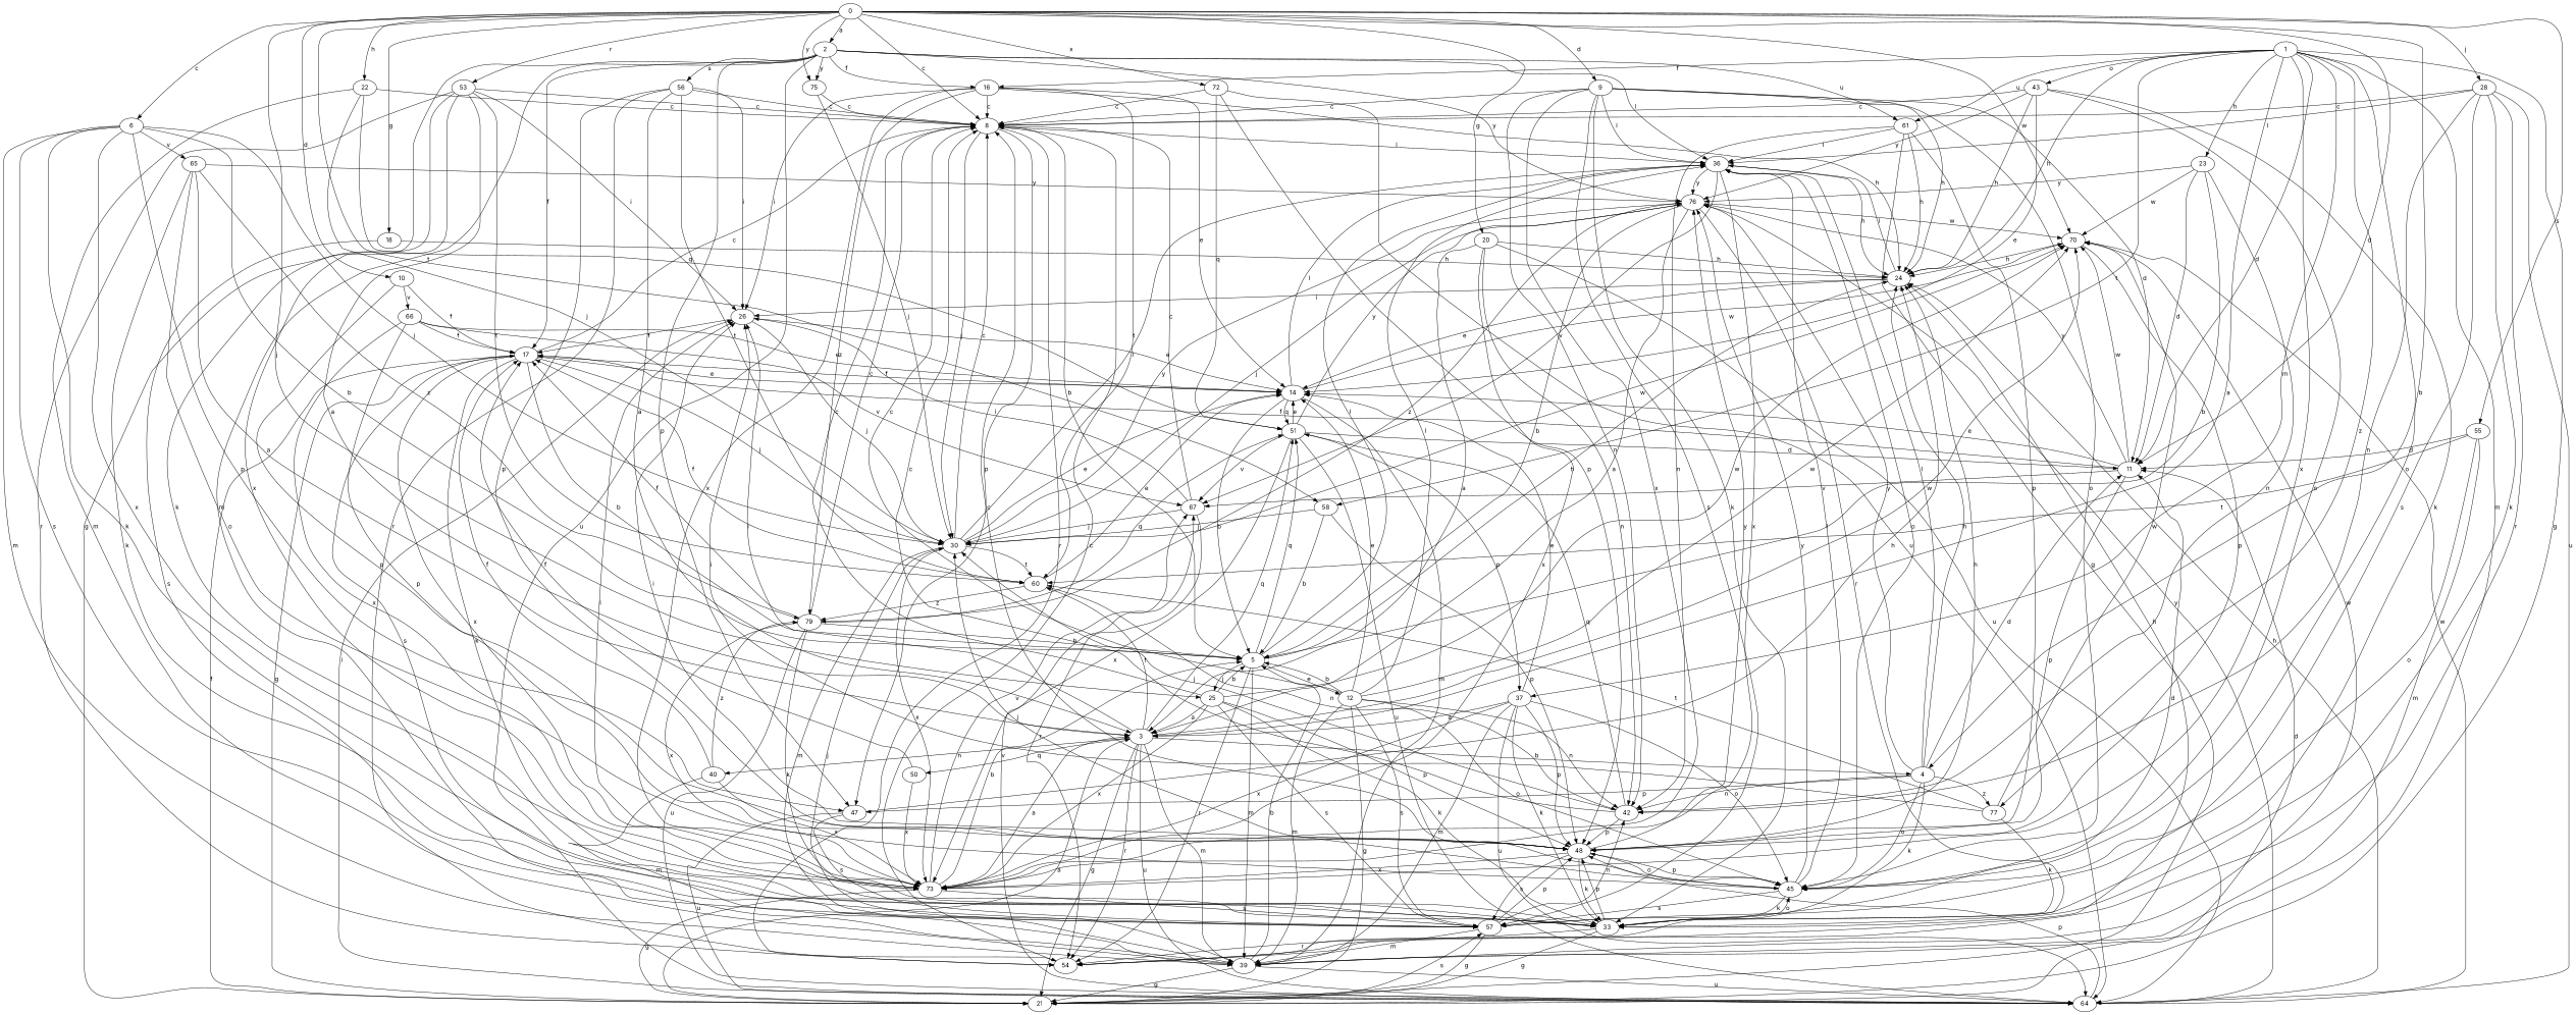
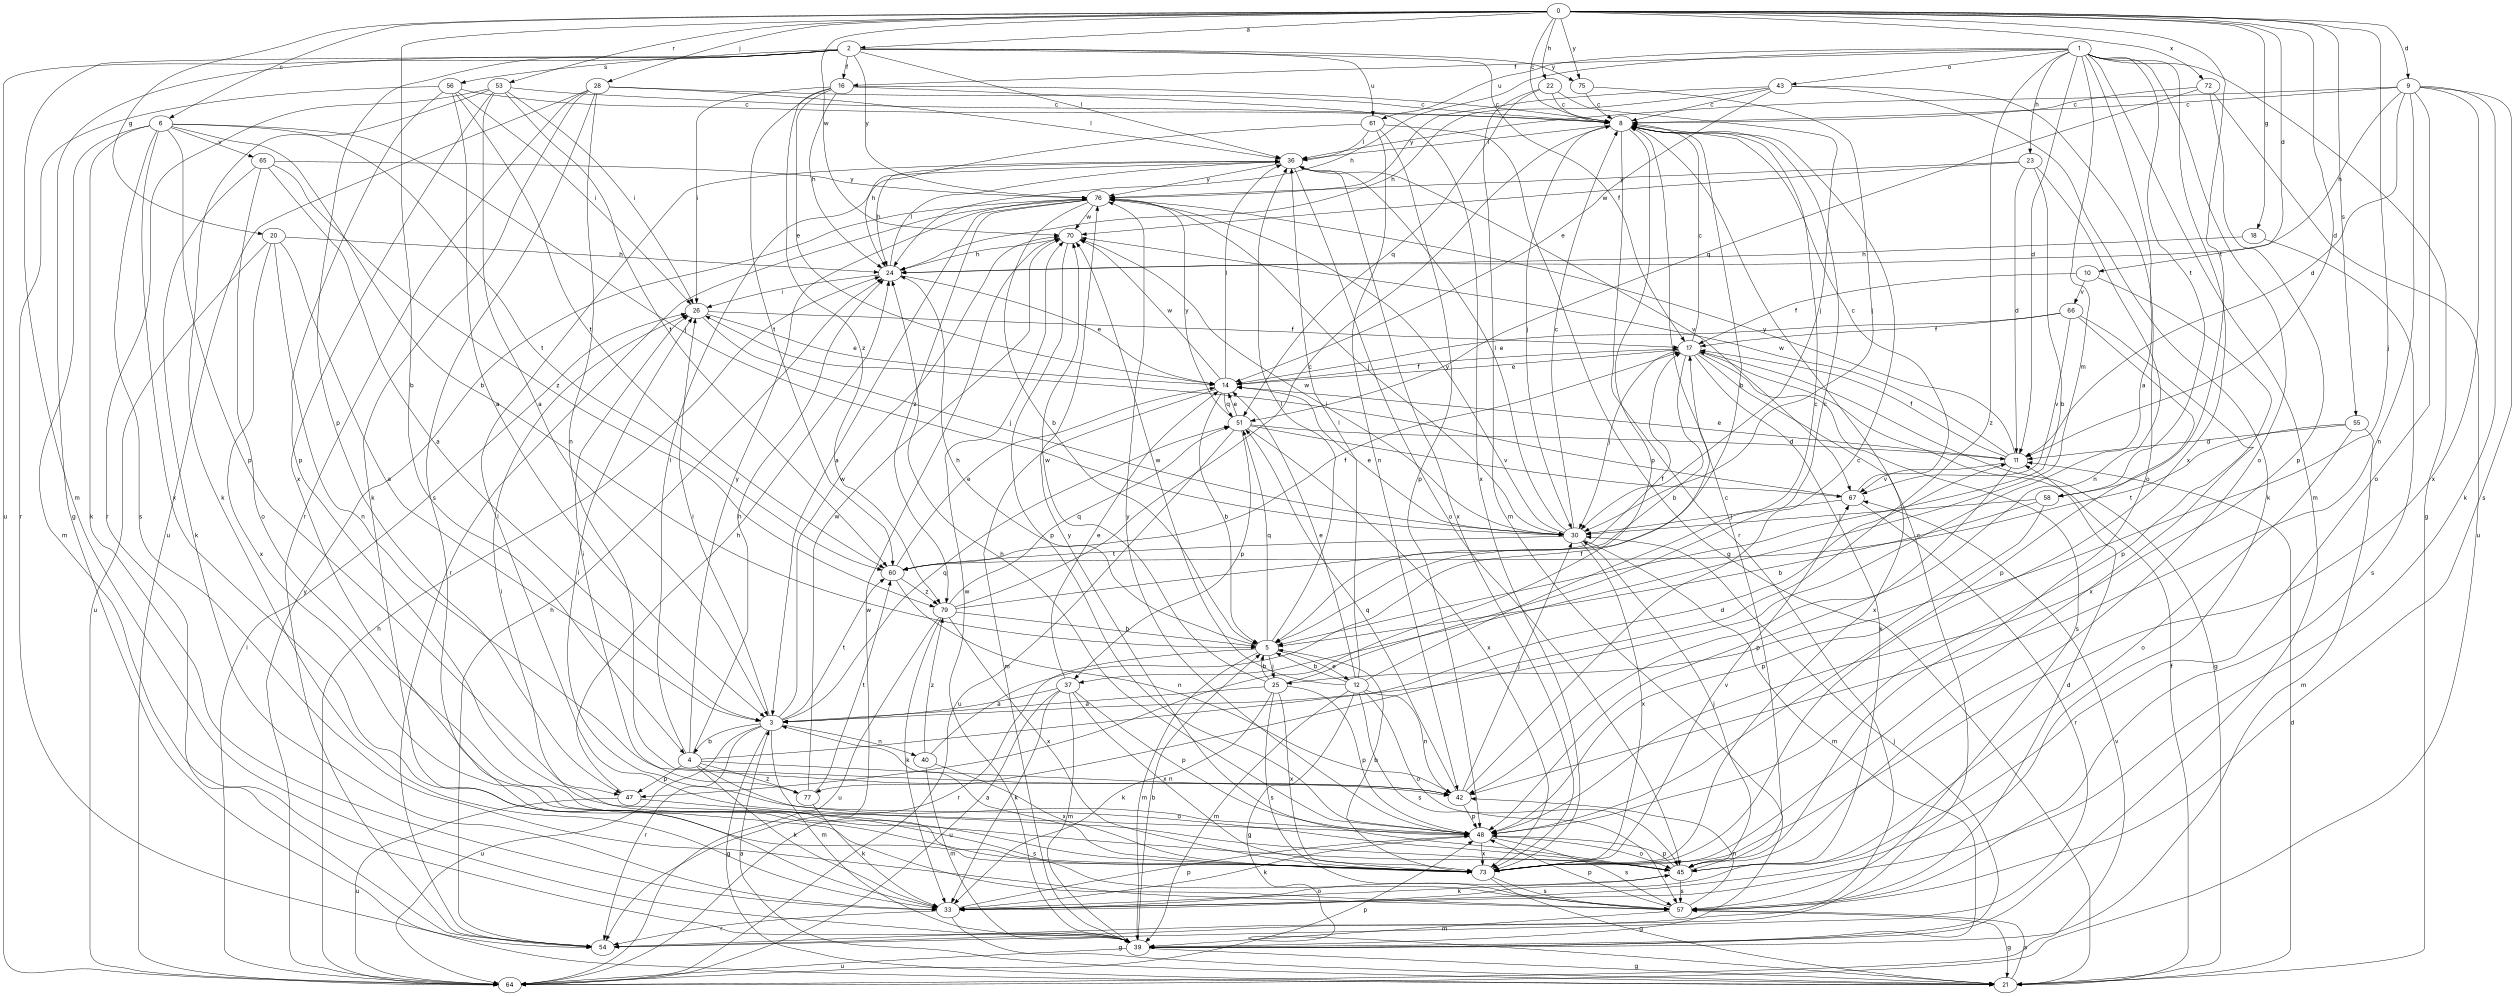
  strict digraph {
    fontname=Inter
    node [fontname=Inter]
    edge [fontname=Inter]
    0
    2
    4
    6
    8
    9
    10
    11
    18
    20
    22
    28
    n13 [label=25]
    53
    55
    58
    70
    72
    75
    16
    21
    39
    61
    17
    36
    47
    56
    64
    76
    24
    45
    77
    33
    42
    73
    60
    5
    57
    30
    65
    54
    48
    66
    14
    67
    3
    51
    26
    1
    23
    37
    43
    40
-   50
    79
    12
    0 -> 2 [label=a]
    0 -> 4 [label=b]
    0 -> 6 [label=c]
    0 -> 8 [label=c]
    0 -> 9 [label=d]
    0 -> 10 [label=d]
    0 -> 11 [label=d]
    0 -> 18 [label=g]
    0 -> 20 [label=g]
    0 -> 22 [label=h]
    0 -> 28 [label=j]
    0 -> n13 [label=j]
    0 -> 53 [label=r]
    0 -> 55 [label=s]
    0 -> 58 [label=t]
    0 -> 70 [label=w]
    0 -> 72 [label=x]
    0 -> 75 [label=y]
    2 -> 75 [label=y]
    2 -> 16 [label=f]
    2 -> 21 [label=g]
    2 -> 39 [label=m]
    2 -> 61 [label=u]
    2 -> 17 [label=f]
    2 -> 36 [label=l]
    2 -> 47 [label=p]
    2 -> 56 [label=s]
    2 -> 64 [label=u]
    2 -> 76 [label=y]
    4 -> 11 [label=d]
    4 -> 36 [label=l]
    4 -> 47 [label=p]
    4 -> 76 [label=y]
    4 -> 24 [label=h]
    4 -> 45 [label=o]
    4 -> 77 [label=z]
    4 -> 33 [label=k]
    4 -> 42 [label=n]
    6 -> 39 [label=m]
    6 -> 47 [label=p]
    6 -> 33 [label=k]
    6 -> 73 [label=x]
+   6 -> 60 [label=t]
    6 -> 5 [label=b]
    6 -> 57 [label=s]
    6 -> 30 [label=j]
    6 -> 65 [label=v]
    8 -> 36 [label=l]
    8 -> 47 [label=p]
    8 -> 5 [label=b]
    8 -> 30 [label=j]
    8 -> 54 [label=r]
    9 -> 8 [label=c]
    9 -> 11 [label=d]
    9 -> 36 [label=l]
    9 -> 24 [label=h]
    9 -> 45 [label=o]
    9 -> 33 [label=k]
    9 -> 42 [label=n]
    9 -> 73 [label=x]
    9 -> 57 [label=s]
    10 -> 17 [label=f]
    10 -> 48 [label=p]
    10 -> 66 [label=v]
    11 -> 70 [label=w]
    11 -> 17 [label=f]
    11 -> 76 [label=y]
    11 -> 48 [label=p]
    11 -> 14 [label=e]
    11 -> 67 [label=v]
    18 -> 24 [label=h]
    18 -> 57 [label=s]
    20 -> 64 [label=u]
    20 -> 24 [label=h]
    20 -> 42 [label=n]
    20 -> 73 [label=x]
    20 -> 3 [label=a]
    22 -> 8 [label=c]
    22 -> 39 [label=m]
    22 -> 30 [label=j]
    22 -> 51 [label=q]
    28 -> 8 [label=c]
    28 -> 36 [label=l]
    28 -> 64 [label=u]
    28 -> 33 [label=k]
    28 -> 42 [label=n]
    28 -> 57 [label=s]
    28 -> 54 [label=r]
    n13 -> 8 [label=c]
    n13 -> 70 [label=w]
    n13 -> 33 [label=k]
    n13 -> 73 [label=x]
    n13 -> 5 [label=b]
    n13 -> 57 [label=s]
    n13 -> 48 [label=p]
    n13 -> 3 [label=a]
    53 -> 8 [label=c]
    53 -> 33 [label=k]
    53 -> 73 [label=x]
    53 -> 60 [label=t]
    53 -> 54 [label=r]
    53 -> 3 [label=a]
    53 -> 26 [label=i]
    55 -> 11 [label=d]
    55 -> 39 [label=m]
    55 -> 45 [label=o]
    55 -> 60 [label=t]
    58 -> 5 [label=b]
    58 -> 30 [label=j]
    58 -> 48 [label=p]
    70 -> 24 [label=h]
    70 -> 48 [label=p]
    72 -> 8 [label=c]
    72 -> 64 [label=u]
    72 -> 48 [label=p]
    72 -> 51 [label=q]
    75 -> 8 [label=c]
    75 -> 30 [label=j]
    16 -> 8 [label=c]
    16 -> 24 [label=h]
    16 -> 73 [label=x]
    16 -> 60 [label=t]
    16 -> 14 [label=e]
    16 -> 26 [label=i]
    16 -> 79 [label=z]
    21 -> 11 [label=d]
    21 -> 17 [label=f]
    21 -> 57 [label=s]
    21 -> 3 [label=a]
    39 -> 70 [label=w]
    39 -> 21 [label=g]
    39 -> 64 [label=u]
    39 -> 5 [label=b]
    39 -> 30 [label=j]
    61 -> 21 [label=g]
    61 -> 36 [label=l]
    61 -> 24 [label=h]
    61 -> 42 [label=n]
    61 -> 48 [label=p]
    17 -> 8 [label=c]
    17 -> 21 [label=g]
    17 -> 33 [label=k]
    17 -> 73 [label=x]
    17 -> 5 [label=b]
    17 -> 57 [label=s]
    17 -> 30 [label=j]
    17 -> 14 [label=e]
    36 -> 76 [label=y]
    36 -> 24 [label=h]
    36 -> 45 [label=o]
    36 -> 73 [label=x]
    36 -> 67 [label=v]
    47 -> 64 [label=u]
    47 -> 24 [label=h]
    47 -> 57 [label=s]
    56 -> 8 [label=c]
    56 -> 60 [label=t]
    56 -> 54 [label=r]
    56 -> 48 [label=p]
    56 -> 3 [label=a]
    56 -> 26 [label=i]
    64 -> 70 [label=w]
    64 -> 76 [label=y]
    64 -> 24 [label=h]
    64 -> 48 [label=p]
    64 -> 67 [label=v]
    64 -> 26 [label=i]
    76 -> 70 [label=w]
    76 -> 5 [label=b]
    76 -> 30 [label=j]
    76 -> 54 [label=r]
    76 -> 3 [label=a]
    76 -> 79 [label=z]
    24 -> 36 [label=l]
    24 -> 14 [label=e]
    24 -> 26 [label=i]
    45 -> 8 [label=c]
    45 -> 36 [label=l]
    45 -> 76 [label=y]
    45 -> 33 [label=k]
    45 -> 57 [label=s]
    45 -> 30 [label=j]
    45 -> 48 [label=p]
    77 -> 70 [label=w]
    77 -> 33 [label=k]
    77 -> 60 [label=t]
    77 -> 26 [label=i]
    33 -> 21 [label=g]
    33 -> 45 [label=o]
    33 -> 54 [label=r]
    33 -> 48 [label=p]
    42 -> 8 [label=c]
    42 -> 30 [label=j]
    42 -> 48 [label=p]
    42 -> 51 [label=q]
    73 -> 21 [label=g]
    73 -> 5 [label=b]
    73 -> 57 [label=s]
    73 -> 67 [label=v]
    73 -> 3 [label=a]
    73 -> 26 [label=i]
    60 -> 17 [label=f]
    60 -> 42 [label=n]
    60 -> 14 [label=e]
    60 -> 79 [label=z]
    5 -> n13 [label=j]
    5 -> 39 [label=m]
    5 -> 36 [label=l]
    5 -> 24 [label=h]
    5 -> 54 [label=r]
    5 -> 51 [label=q]
    5 -> 12 [label=e]
    57 -> 11 [label=d]
    57 -> 21 [label=g]
    57 -> 39 [label=m]
    57 -> 42 [label=n]
    57 -> 48 [label=p]
    30 -> 8 [label=c]
    30 -> 70 [label=w]
    30 -> 39 [label=m]
    30 -> 36 [label=l]
    30 -> 76 [label=y]
    30 -> 73 [label=x]
    30 -> 60 [label=t]
    30 -> 14 [label=e]
    65 -> 76 [label=y]
    65 -> 45 [label=o]
    65 -> 33 [label=k]
    65 -> 3 [label=a]
    65 -> 79 [label=z]
    54 -> 8 [label=c]
    54 -> 24 [label=h]
    48 -> 76 [label=y]
    48 -> 24 [label=h]
    48 -> 45 [label=o]
    48 -> 33 [label=k]
    48 -> 73 [label=x]
    48 -> 57 [label=s]
    48 -> 26 [label=i]
    66 -> 17 [label=f]
    66 -> 73 [label=x]
    66 -> 48 [label=p]
    66 -> 14 [label=e]
    66 -> 67 [label=v]
    14 -> 70 [label=w]
    14 -> 39 [label=m]
    14 -> 17 [label=f]
    14 -> 36 [label=l]
    14 -> 5 [label=b]
    14 -> 51 [label=q]
    67 -> 8 [label=c]
    67 -> 30 [label=j]
    67 -> 54 [label=r]
    67 -> 26 [label=i]
    3 -> 4 [label=b]
    3 -> 70 [label=w]
    3 -> 21 [label=g]
    3 -> 39 [label=m]
    3 -> 64 [label=u]
    3 -> 60 [label=t]
    3 -> 54 [label=r]
    3 -> 51 [label=q]
    3 -> 26 [label=i]
    3 -> 40 [label=n]
-   3 -> 50 [label=q]
    51 -> 11 [label=d]
    51 -> 64 [label=u]
    51 -> 76 [label=y]
    51 -> 73 [label=x]
    51 -> 14 [label=e]
    51 -> 67 [label=v]
    51 -> 37 [label=p]
    26 -> 17 [label=f]
    26 -> 30 [label=j]
    26 -> 14 [label=e]
    1 -> 11 [label=d]
    1 -> 58 [label=t]
    1 -> 16 [label=f]
    1 -> 21 [label=g]
    1 -> 39 [label=m]
    1 -> 61 [label=u]
    1 -> 24 [label=h]
    1 -> 45 [label=o]
    1 -> 77 [label=z]
    1 -> 73 [label=x]
    1 -> 3 [label=a]
    1 -> 23 [label=h]
    1 -> 37 [label=m]
    1 -> 43 [label=o]
    23 -> 11 [label=d]
    23 -> 70 [label=w]
    23 -> 76 [label=y]
    23 -> 42 [label=n]
    23 -> 5 [label=b]
    37 -> 39 [label=m]
    37 -> 64 [label=u]
-   37 -> 45 [label=o]
    37 -> 33 [label=k]
    37 -> 73 [label=x]
    37 -> 48 [label=p]
    37 -> 14 [label=e]
    37 -> 3 [label=a]
    43 -> 8 [label=c]
    43 -> 76 [label=y]
    43 -> 24 [label=h]
    43 -> 45 [label=o]
    43 -> 33 [label=k]
    43 -> 14 [label=e]
    40 -> 39 [label=m]
    40 -> 17 [label=f]
    40 -> 73 [label=x]
    40 -> 79 [label=z]
-   50 -> 17 [label=f]
-   50 -> 73 [label=x]
    79 -> 8 [label=c]
    79 -> 17 [label=f]
    79 -> 64 [label=u]
    79 -> 33 [label=k]
    79 -> 73 [label=x]
    79 -> 5 [label=b]
    79 -> 51 [label=q]
    12 -> 8 [label=c]
    12 -> 70 [label=w]
    12 -> 21 [label=g]
    12 -> 39 [label=m]
    12 -> 36 [label=l]
    12 -> 45 [label=o]
    12 -> 42 [label=n]
    12 -> 5 [label=b]
    12 -> 57 [label=s]
    12 -> 14 [label=e]
  }
